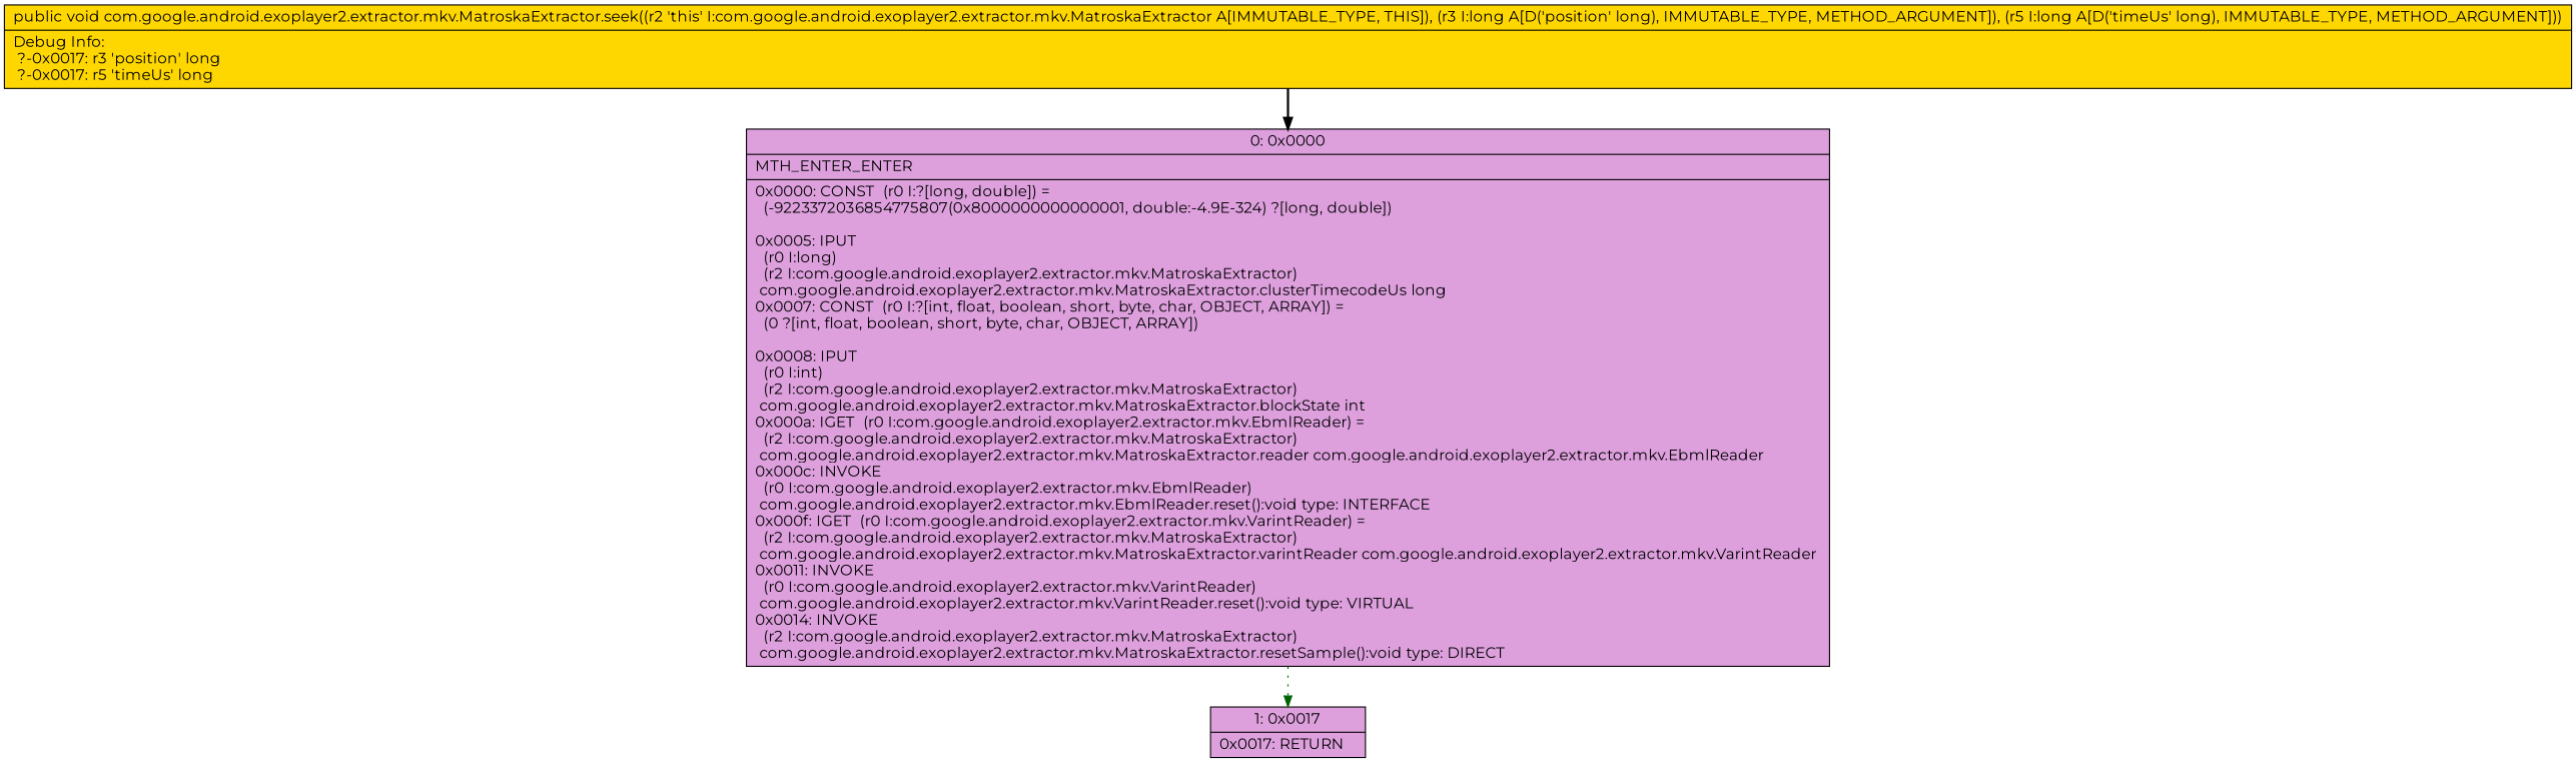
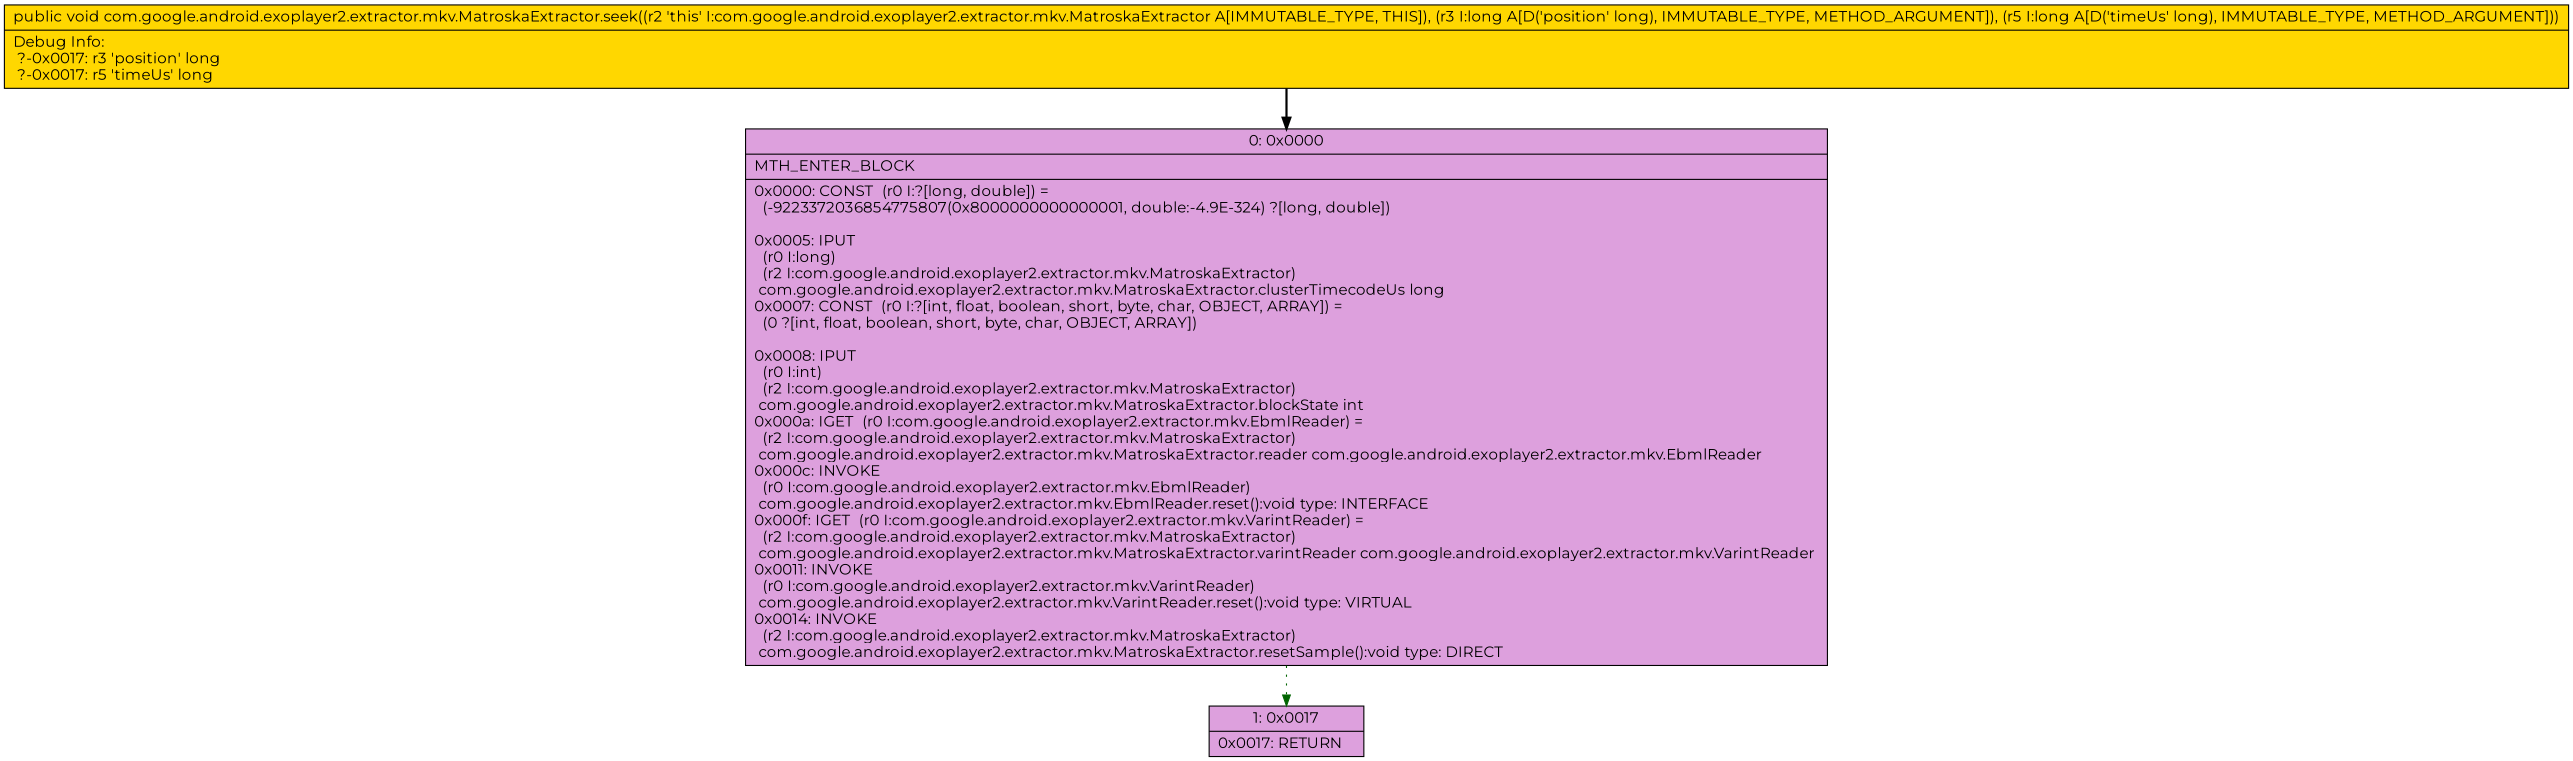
  digraph {
    fontname=Montserrat
    node [shape=record style=filled fillcolor=plum fontname=Montserrat]
    edge [fontname=Montserrat]
-   n1 [label="{0\:\ 0x0000|MTH_ENTER_ENTER\l|0x0000: CONST  (r0 I:?[long, double]) = \l  (\-9223372036854775807(0x8000000000000001, double:\-4.9E\-324) ?[long, double])\l \l0x0005: IPUT  \l  (r0 I:long)\l  (r2 I:com.google.android.exoplayer2.extractor.mkv.MatroskaExtractor)\l com.google.android.exoplayer2.extractor.mkv.MatroskaExtractor.clusterTimecodeUs long \l0x0007: CONST  (r0 I:?[int, float, boolean, short, byte, char, OBJECT, ARRAY]) = \l  (0 ?[int, float, boolean, short, byte, char, OBJECT, ARRAY])\l \l0x0008: IPUT  \l  (r0 I:int)\l  (r2 I:com.google.android.exoplayer2.extractor.mkv.MatroskaExtractor)\l com.google.android.exoplayer2.extractor.mkv.MatroskaExtractor.blockState int \l0x000a: IGET  (r0 I:com.google.android.exoplayer2.extractor.mkv.EbmlReader) = \l  (r2 I:com.google.android.exoplayer2.extractor.mkv.MatroskaExtractor)\l com.google.android.exoplayer2.extractor.mkv.MatroskaExtractor.reader com.google.android.exoplayer2.extractor.mkv.EbmlReader \l0x000c: INVOKE  \l  (r0 I:com.google.android.exoplayer2.extractor.mkv.EbmlReader)\l com.google.android.exoplayer2.extractor.mkv.EbmlReader.reset():void type: INTERFACE \l0x000f: IGET  (r0 I:com.google.android.exoplayer2.extractor.mkv.VarintReader) = \l  (r2 I:com.google.android.exoplayer2.extractor.mkv.MatroskaExtractor)\l com.google.android.exoplayer2.extractor.mkv.MatroskaExtractor.varintReader com.google.android.exoplayer2.extractor.mkv.VarintReader \l0x0011: INVOKE  \l  (r0 I:com.google.android.exoplayer2.extractor.mkv.VarintReader)\l com.google.android.exoplayer2.extractor.mkv.VarintReader.reset():void type: VIRTUAL \l0x0014: INVOKE  \l  (r2 I:com.google.android.exoplayer2.extractor.mkv.MatroskaExtractor)\l com.google.android.exoplayer2.extractor.mkv.MatroskaExtractor.resetSample():void type: DIRECT \l}"]
+   n1 [label="{0\:\ 0x0000|MTH_ENTER_BLOCK\l|0x0000: CONST  (r0 I:?[long, double]) = \l  (\-9223372036854775807(0x8000000000000001, double:\-4.9E\-324) ?[long, double])\l \l0x0005: IPUT  \l  (r0 I:long)\l  (r2 I:com.google.android.exoplayer2.extractor.mkv.MatroskaExtractor)\l com.google.android.exoplayer2.extractor.mkv.MatroskaExtractor.clusterTimecodeUs long \l0x0007: CONST  (r0 I:?[int, float, boolean, short, byte, char, OBJECT, ARRAY]) = \l  (0 ?[int, float, boolean, short, byte, char, OBJECT, ARRAY])\l \l0x0008: IPUT  \l  (r0 I:int)\l  (r2 I:com.google.android.exoplayer2.extractor.mkv.MatroskaExtractor)\l com.google.android.exoplayer2.extractor.mkv.MatroskaExtractor.blockState int \l0x000a: IGET  (r0 I:com.google.android.exoplayer2.extractor.mkv.EbmlReader) = \l  (r2 I:com.google.android.exoplayer2.extractor.mkv.MatroskaExtractor)\l com.google.android.exoplayer2.extractor.mkv.MatroskaExtractor.reader com.google.android.exoplayer2.extractor.mkv.EbmlReader \l0x000c: INVOKE  \l  (r0 I:com.google.android.exoplayer2.extractor.mkv.EbmlReader)\l com.google.android.exoplayer2.extractor.mkv.EbmlReader.reset():void type: INTERFACE \l0x000f: IGET  (r0 I:com.google.android.exoplayer2.extractor.mkv.VarintReader) = \l  (r2 I:com.google.android.exoplayer2.extractor.mkv.MatroskaExtractor)\l com.google.android.exoplayer2.extractor.mkv.MatroskaExtractor.varintReader com.google.android.exoplayer2.extractor.mkv.VarintReader \l0x0011: INVOKE  \l  (r0 I:com.google.android.exoplayer2.extractor.mkv.VarintReader)\l com.google.android.exoplayer2.extractor.mkv.VarintReader.reset():void type: VIRTUAL \l0x0014: INVOKE  \l  (r2 I:com.google.android.exoplayer2.extractor.mkv.MatroskaExtractor)\l com.google.android.exoplayer2.extractor.mkv.MatroskaExtractor.resetSample():void type: DIRECT \l}"]
    n2 [label="{1\:\ 0x0017|0x0017: RETURN   \l}"]
    n3 [label="{public void com.google.android.exoplayer2.extractor.mkv.MatroskaExtractor.seek((r2 'this' I:com.google.android.exoplayer2.extractor.mkv.MatroskaExtractor A[IMMUTABLE_TYPE, THIS]), (r3 I:long A[D('position' long), IMMUTABLE_TYPE, METHOD_ARGUMENT]), (r5 I:long A[D('timeUs' long), IMMUTABLE_TYPE, METHOD_ARGUMENT]))  | Debug Info:\l  ?\-0x0017: r3 'position' long\l  ?\-0x0017: r5 'timeUs' long\l}" fillcolor=gold]
    n1 -> n2 [color=darkgreen style=dotted]
    n3 -> n1 [color=black style=bold]
  }
